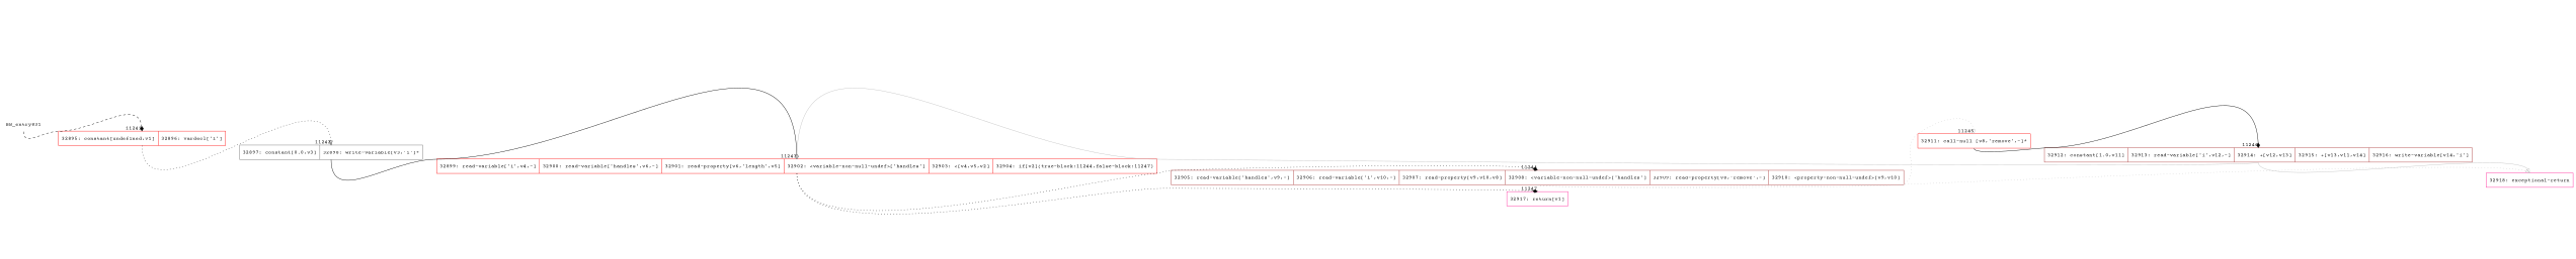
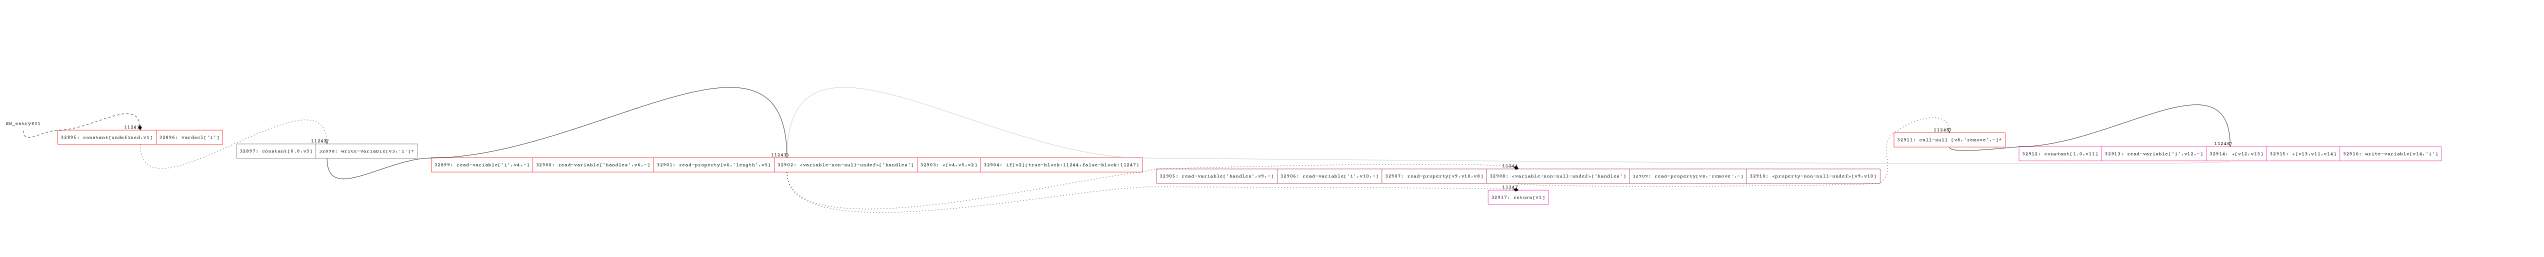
  digraph {
    fontname="Courier Prime"
    rankdir=LR
    node [color=brown fontname="Courier Prime" shape=record]
    edge [arrowhead=diamond fontname="Courier Prime" headport=n style=dotted tailport=s]
    n1 [label=BB_entry831 shape=none]
    n2 [color=red label="{32895: constant[undefined,v1]|32896: vardecl['i']}"]
    n3 [color=gray40 label="{32897: constant[0.0,v3]|32898: write-variable[v3,'i']*}"]
    n4 [color=red label="{32899: read-variable['i',v4,-]|32900: read-variable['handles',v6,-]|32901: read-property[v6,'length',v5]|32902: \<variable-non-null-undef\>['handles']|32903: \<[v4,v5,v2]|32904: if[v2](true-block:11244,false-block:11247)}"]
    n5 [label="{32905: read-variable['handles',v9,-]|32906: read-variable['i',v10,-]|32907: read-property[v9,v10,v8]|32908: \<variable-non-null-undef\>['handles']|32909: read-property[v8,'remove',-]|32910: \<property-non-null-undef\>[v9,v10]}"]
    n6 [color=deeppink label="{32917: return[v1]}"]
-   n7 [color=deeppink label="{32918: exceptional-return}"]
    n8 [color=red label="{32911: call-null [v8,'remove',-]*}"]
-   n9 [label="{32912: constant[1.0,v11]|32913: read-variable['i',v12,-]|32914: +[v12,v13]|32915: +[v13,v11,v14]|32916: write-variable[v14,'i']}"]
+   n9 [color=deeppink label="{32912: constant[1.0,v11]|32913: read-variable['i',v12,-]|32914: +[v12,v13]|32915: +[v13,v11,v14]|32916: write-variable[v14,'i']}"]
    n1 -> n2 [headlabel="    11241" style=dashed]
    n2 -> n3 [arrowhead=onormal headlabel="      11242"]
    n3 -> n4 [headlabel="      11243" style=solid]
    n4 -> n5 [headlabel="      11244"]
    n4 -> n6 [headlabel="      11247"]
-   n5 -> n7 [arrowhead=onormal color=gray]
-   n5 -> n8 [arrowhead=onormal headlabel="      11245" color=gray]
-   n8 -> n9 [headlabel="      11246" style=solid]
+   n5 -> n8 [arrowhead=onormal headlabel="      11245"]
+   n8 -> n9 [arrowhead=onormal headlabel="      11246" style=solid]
    n9 -> n4 [color=gray style=solid]
-   n9 -> n7 [arrowhead=onormal color=gray style=solid]
  }
